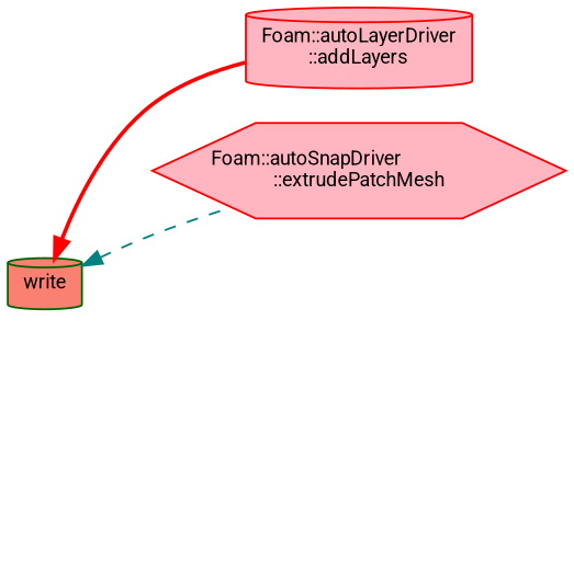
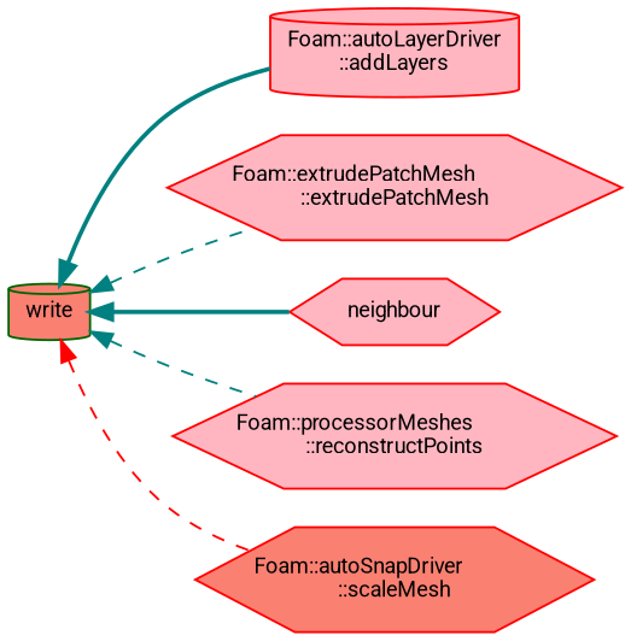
  digraph {
    fontname=Roboto
    rankdir=LR
    node [color=red fillcolor=lightpink fontname=Roboto fontsize=10 shape=hexagon style=filled]
    edge [color=teal dir=back fontname=Roboto fontsize=10 labelfontname=FreeSans labelfontsize=10 style=dashed]
    n1 [color=darkgreen fillcolor=salmon fontcolor=black height=0.2 label=write shape=cylinder width=0.4]
    n2 [height=0.2 label="Foam::autoLayerDriver\l::addLayers" shape=cylinder width=0.4]
-   n3 [height=0.2 label="Foam::autoSnapDriver\l::extrudePatchMesh" width=0.4]
-   n1 -> n2 [color=red style=bold]
+   n3 [height=0.2 label="Foam::extrudePatchMesh\l::extrudePatchMesh" width=0.4]
+   n4 [height=0.2 label=neighbour width=0.4]
+   n5 [height=0.2 label="Foam::processorMeshes\l::reconstructPoints" width=0.4]
+   n6 [fillcolor=salmon height=0.2 label="Foam::autoSnapDriver\l::scaleMesh" width=0.4]
+   n1 -> n2 [style=bold]
    n1 -> n3
+   n1 -> n4 [style=bold]
+   n1 -> n5
+   n1 -> n6 [color=red]
  }
